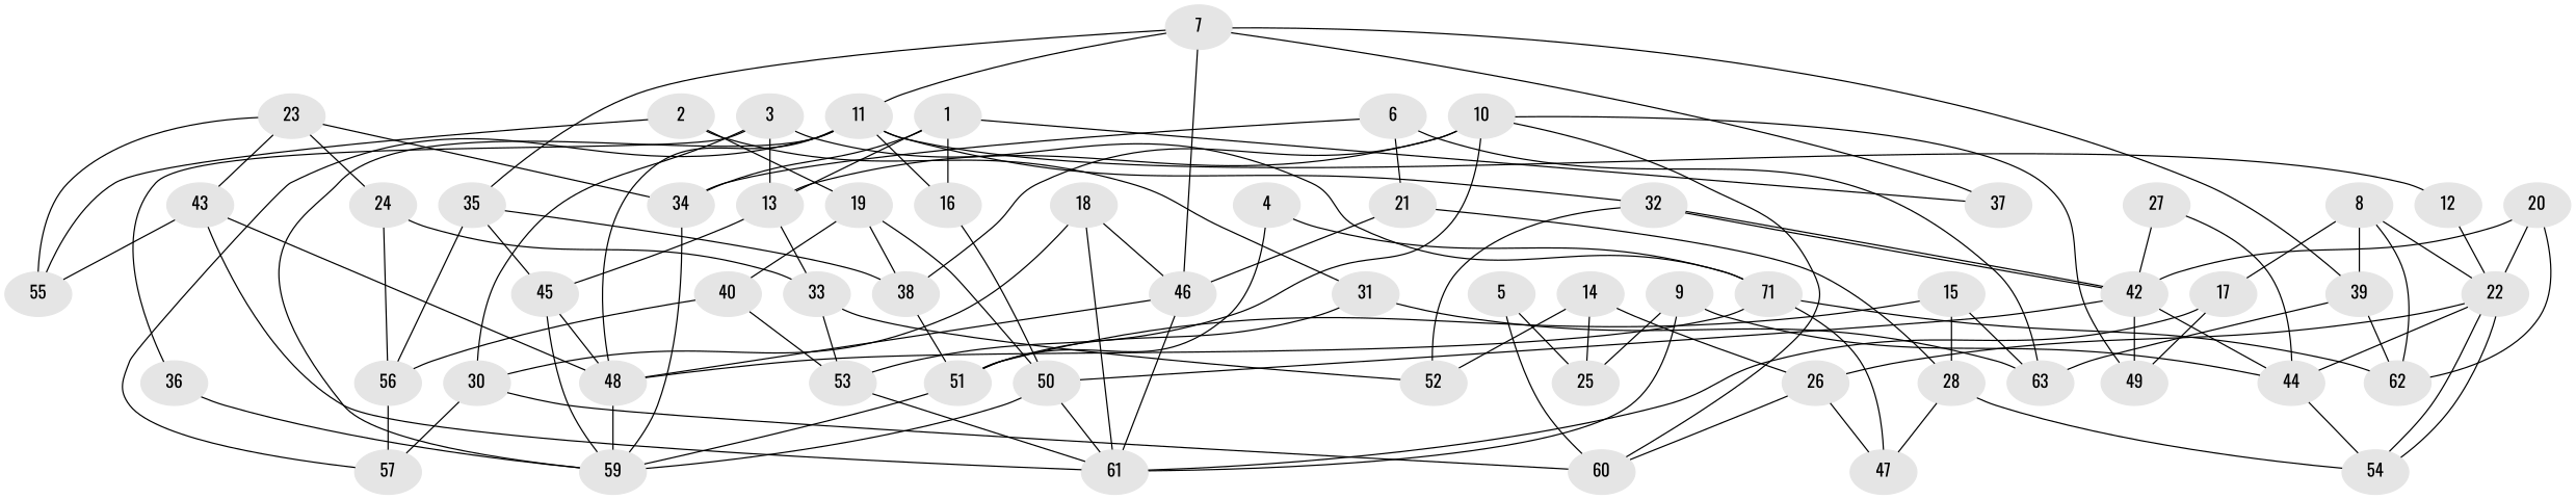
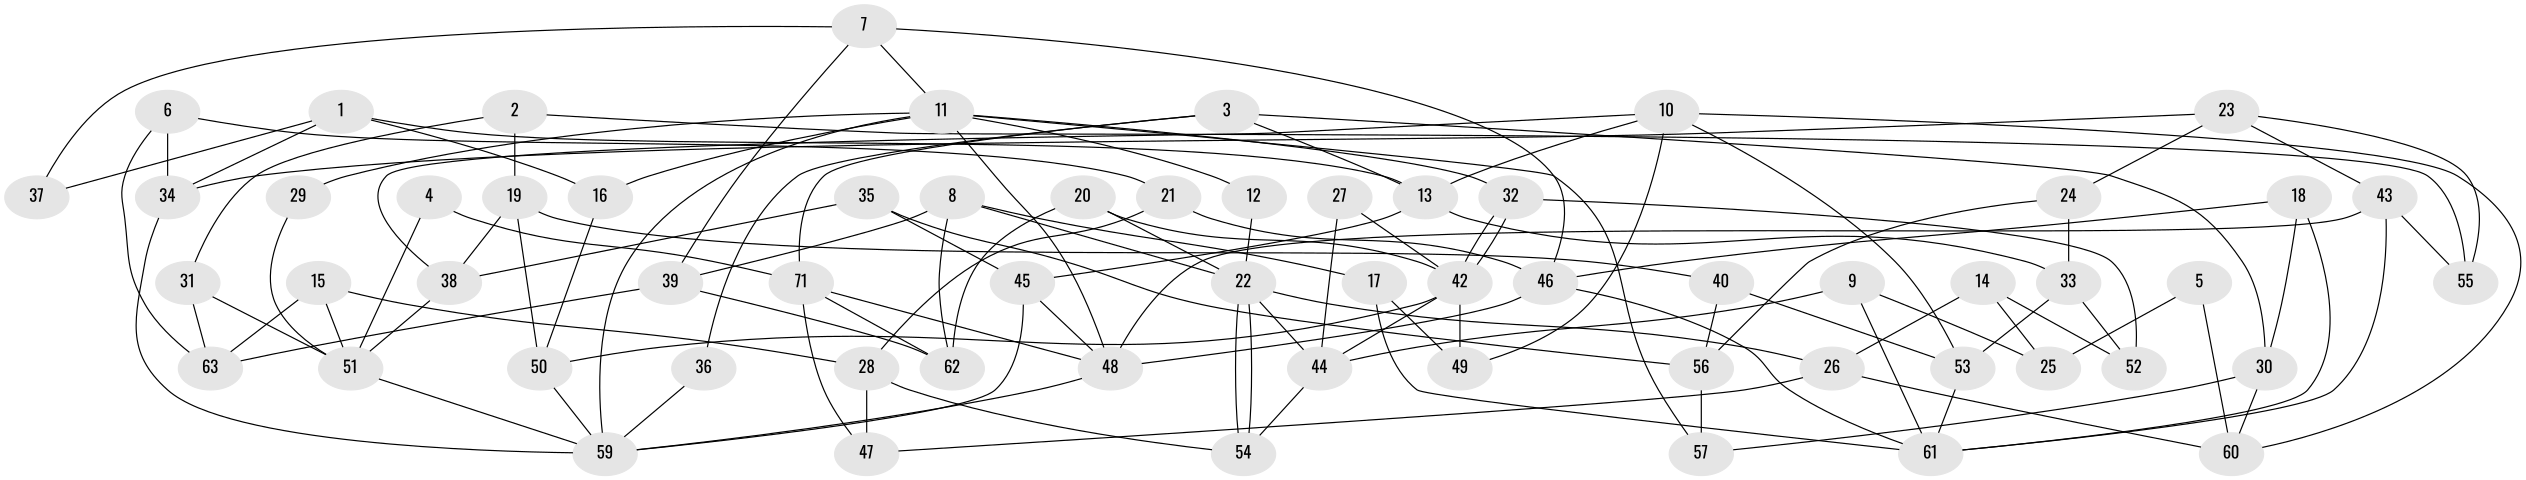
  graph {
    fontname=Oswald
    node [color=gray90 fontname=Oswald style=filled]
    edge [fontname=Oswald]
    1
    13
    16
    34
    37
    33
    45
    50
    59
    2
    19
    31
    55
    38
    40
    51
    63
    3
    30
    36
    n21 [label=71]
    60
    57
    62
    48
    47
    4
    5
    25
    6
    21
    46
    28
    7
    11
    35
    39
    12
+   29
    32
    56
    61
    8
    17
    22
    49
    44
    26
    54
    9
    10
    53
    52
    42
    14
    15
    18
    20
    23
    24
    43
    27
    1 -- 13
    1 -- 16
    1 -- 34
    1 -- 37
    13 -- 33
    13 -- 45
    16 -- 50
    34 -- 59
    33 -- 53
    33 -- 52
    45 -- 59
    45 -- 48
    50 -- 59
-   50 -- 61
    2 -- 19
    2 -- 31
    2 -- 55
    19 -- 50
    19 -- 38
    19 -- 40
    31 -- 51
    31 -- 63
    38 -- 51
    40 -- 56
    40 -- 53
    51 -- 59
    3 -- 13
    3 -- 30
    3 -- 36
    3 -- n21
    30 -- 60
    30 -- 57
    36 -- 59
    n21 -- 62
    n21 -- 48
    n21 -- 47
    48 -- 59
    4 -- 51
    4 -- n21
    5 -- 60
    5 -- 25
    6 -- 34
    6 -- 63
    6 -- 21
    21 -- 46
    21 -- 28
    46 -- 48
    46 -- 61
    28 -- 47
    28 -- 54
    7 -- 37
    7 -- 46
    7 -- 11
-   7 -- 35
    7 -- 39
    11 -- 16
    11 -- 59
    11 -- 57
    11 -- 48
    11 -- 12
+   11 -- 29
    11 -- 32
    35 -- 45
    35 -- 38
    35 -- 56
    39 -- 63
    39 -- 62
    12 -- 22
+   29 -- 51
    32 -- 52
    32 -- 42
    32 -- 42
    56 -- 57
    8 -- 62
    8 -- 39
    8 -- 17
    8 -- 22
    17 -- 61
    17 -- 49
    22 -- 44
    22 -- 26
    22 -- 54
    22 -- 54
    44 -- 54
    26 -- 60
    26 -- 47
    9 -- 25
    9 -- 61
    9 -- 44
    10 -- 13
    10 -- 38
    10 -- 60
    10 -- 49
    10 -- 53
    53 -- 61
    42 -- 50
    42 -- 49
    42 -- 44
    14 -- 25
    14 -- 26
    14 -- 52
    15 -- 51
    15 -- 63
    15 -- 28
    18 -- 30
    18 -- 46
    18 -- 61
    20 -- 62
    20 -- 22
    20 -- 42
    23 -- 34
    23 -- 55
    23 -- 24
    23 -- 43
    24 -- 33
    24 -- 56
    43 -- 55
    43 -- 48
    43 -- 61
    27 -- 44
    27 -- 42
  }
